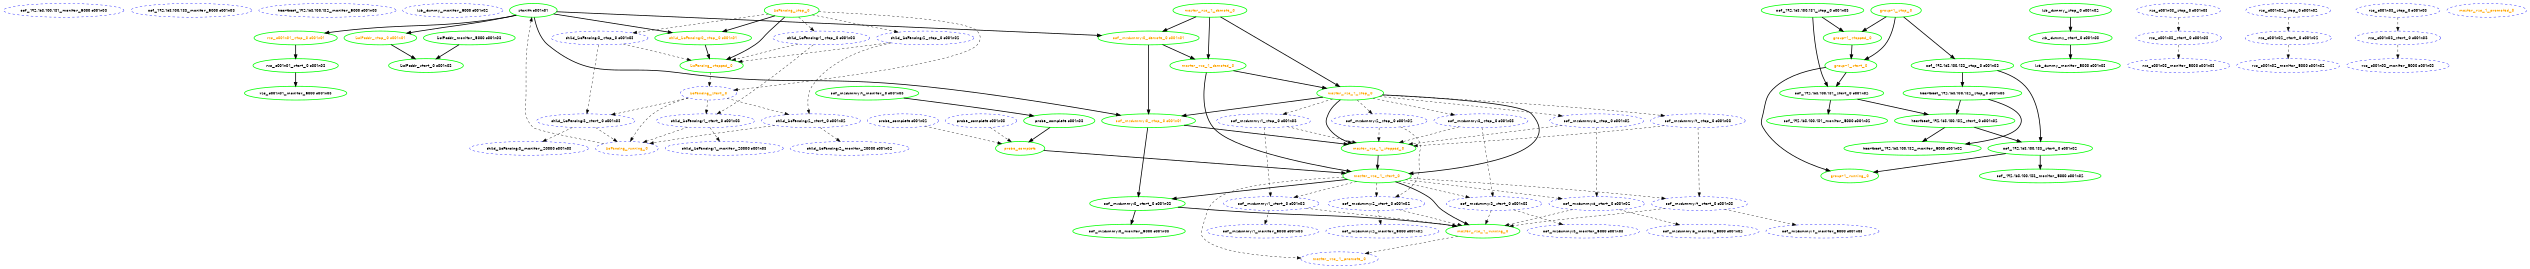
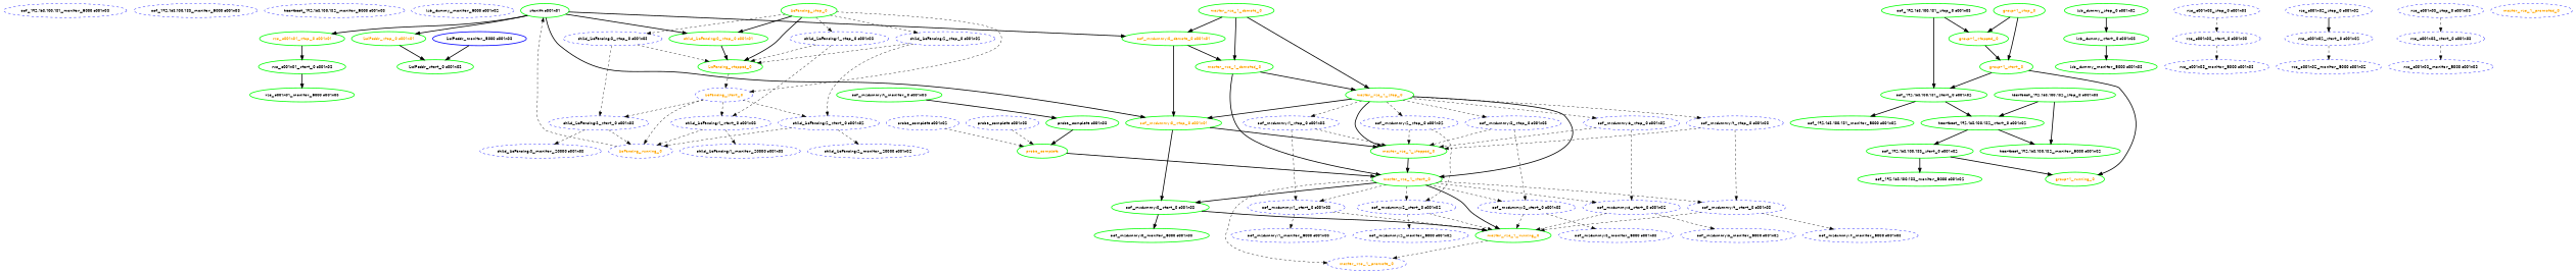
  digraph {
    fontname="Patrick Hand"
    node [color=blue fontcolor=black fontname="Patrick Hand" style=dashed]
    edge [fontname="Patrick Hand" style=dashed]
    "ocf_192.168.100.181_monitor_5000 c001n03"
    "ocf_192.168.100.183_monitor_5000 c001n03"
    "heartbeat_192.168.100.182_monitor_5000 c001n03"
    "lsb_dummy_monitor_5000 c001n02"
    probe_complete [color=green fontcolor=orange style=bold]
    master_rsc_1_start_0 [color=green fontcolor=orange style=bold]
    "ocf_msdummy:0_start_0 c001n03" [color=green style=bold]
    master_rsc_1_running_0 [color=green fontcolor=orange style=bold]
    "ocf_msdummy:1_start_0 c001n03"
    "ocf_msdummy:2_start_0 c001n02"
    "ocf_msdummy:3_start_0 c001n08"
    "ocf_msdummy:6_start_0 c001n02"
    "ocf_msdummy:7_start_0 c001n08"
    master_rsc_1_promote_0 [fontcolor=orange]
    "probe_complete c001n03" [color=green style=bold]
    "ocf_msdummy:4_monitor_0 c001n03" [color=green style=bold]
    "probe_complete c001n02"
    "probe_complete c001n08"
    "DcIPaddr_stop_0 c001n01" [color=green fontcolor=orange style=bold]
    "DcIPaddr_start_0 c001n03" [color=green style=bold]
-   "DcIPaddr_monitor_5000 c001n03" [color=green style=bold]
+   "DcIPaddr_monitor_5000 c001n03" [style=bold]
    "ocf_192.168.100.181_stop_0 c001n03" [color=green style=bold]
    "ocf_192.168.100.181_start_0 c001n02" [color=green style=bold]
    "group-1_stopped_0" [color=green fontcolor=orange style=bold]
    "ocf_192.168.100.181_monitor_5000 c001n02" [color=green style=bold]
    "heartbeat_192.168.100.182_start_0 c001n02" [color=green style=bold]
    "group-1_start_0" [color=green fontcolor=orange style=bold]
    "heartbeat_192.168.100.182_monitor_5000 c001n02" [color=green style=bold]
    "ocf_192.168.100.183_start_0 c001n02" [color=green style=bold]
    "heartbeat_192.168.100.182_stop_0 c001n03" [color=green style=bold]
    "ocf_192.168.100.183_monitor_5000 c001n02" [color=green style=bold]
    "group-1_running_0" [color=green fontcolor=orange style=bold]
-   "ocf_192.168.100.183_stop_0 c001n03" [color=green style=bold]
    "group-1_stop_0" [color=green fontcolor=orange style=bold]
    "lsb_dummy_stop_0 c001n02" [color=green style=bold]
    "lsb_dummy_start_0 c001n08" [color=green style=bold]
    "lsb_dummy_monitor_5000 c001n08" [color=green style=bold]
    "rsc_c001n01_stop_0 c001n01" [color=green fontcolor=orange style=bold]
    "rsc_c001n01_start_0 c001n03" [color=green style=bold]
    "rsc_c001n01_monitor_5000 c001n03" [color=green style=bold]
    "rsc_c001n08_stop_0 c001n08"
    "rsc_c001n08_start_0 c001n08"
    "rsc_c001n08_monitor_5000 c001n08"
    "rsc_c001n02_stop_0 c001n02"
    "rsc_c001n02_start_0 c001n02"
    "rsc_c001n02_monitor_5000 c001n02"
    "rsc_c001n03_stop_0 c001n03"
    "rsc_c001n03_start_0 c001n03"
    "rsc_c001n03_monitor_5000 c001n03"
    "child_DoFencing:0_stop_0 c001n01" [color=green fontcolor=orange style=bold]
    DoFencing_stopped_0 [color=green fontcolor=orange style=bold]
    DoFencing_start_0 [fontcolor=orange]
    "child_DoFencing:1_stop_0 c001n03"
    "child_DoFencing:1_start_0 c001n03"
    "child_DoFencing:1_monitor_20000 c001n03"
    DoFencing_running_0 [fontcolor=orange]
    "stonith c001n01" [color=green style=bold]
    "child_DoFencing:2_stop_0 c001n02"
    "child_DoFencing:2_start_0 c001n02"
    "child_DoFencing:2_monitor_20000 c001n02"
    "child_DoFencing:3_stop_0 c001n08"
    "child_DoFencing:3_start_0 c001n08"
    "child_DoFencing:3_monitor_20000 c001n08"
    "ocf_msdummy:0_stop_0 c001n01" [color=green fontcolor=orange style=bold]
    "ocf_msdummy:0_demote_0 c001n01" [color=green fontcolor=orange style=bold]
    DoFencing_stop_0 [color=green fontcolor=orange style=bold]
    master_rsc_1_stopped_0 [color=green fontcolor=orange style=bold]
    "ocf_msdummy:0_monitor_5000 c001n03" [color=green style=bold]
    master_rsc_1_demoted_0 [color=green fontcolor=orange style=bold]
    master_rsc_1_stop_0 [color=green fontcolor=orange style=bold]
    "ocf_msdummy:1_stop_0 c001n03"
    "ocf_msdummy:1_monitor_5000 c001n03"
    "ocf_msdummy:2_stop_0 c001n02"
    "ocf_msdummy:2_monitor_5000 c001n02"
    "ocf_msdummy:3_stop_0 c001n08"
    "ocf_msdummy:3_monitor_5000 c001n08"
    "ocf_msdummy:6_stop_0 c001n02"
    "ocf_msdummy:6_monitor_5000 c001n02"
    "ocf_msdummy:7_stop_0 c001n08"
    "ocf_msdummy:7_monitor_5000 c001n08"
    master_rsc_1_promoted_0 [fontcolor=orange]
    master_rsc_1_demote_0 [color=green fontcolor=orange style=bold]
    probe_complete -> master_rsc_1_start_0 [style=bold]
    master_rsc_1_start_0 -> "ocf_msdummy:0_start_0 c001n03" [style=bold]
    master_rsc_1_start_0 -> master_rsc_1_running_0 [style=bold]
    master_rsc_1_start_0 -> "ocf_msdummy:1_start_0 c001n03"
    master_rsc_1_start_0 -> "ocf_msdummy:2_start_0 c001n02"
    master_rsc_1_start_0 -> "ocf_msdummy:3_start_0 c001n08"
    master_rsc_1_start_0 -> "ocf_msdummy:6_start_0 c001n02"
    master_rsc_1_start_0 -> "ocf_msdummy:7_start_0 c001n08"
    master_rsc_1_start_0 -> master_rsc_1_promote_0
    "ocf_msdummy:0_start_0 c001n03" -> master_rsc_1_running_0 [style=bold]
    "ocf_msdummy:0_start_0 c001n03" -> "ocf_msdummy:0_monitor_5000 c001n03" [style=bold]
    master_rsc_1_running_0 -> master_rsc_1_promote_0
    "ocf_msdummy:1_start_0 c001n03" -> master_rsc_1_running_0
    "ocf_msdummy:1_start_0 c001n03" -> "ocf_msdummy:1_monitor_5000 c001n03"
    "ocf_msdummy:2_start_0 c001n02" -> master_rsc_1_running_0
    "ocf_msdummy:2_start_0 c001n02" -> "ocf_msdummy:2_monitor_5000 c001n02"
    "ocf_msdummy:3_start_0 c001n08" -> master_rsc_1_running_0
    "ocf_msdummy:3_start_0 c001n08" -> "ocf_msdummy:3_monitor_5000 c001n08"
    "ocf_msdummy:6_start_0 c001n02" -> master_rsc_1_running_0
    "ocf_msdummy:6_start_0 c001n02" -> "ocf_msdummy:6_monitor_5000 c001n02"
    "ocf_msdummy:7_start_0 c001n08" -> master_rsc_1_running_0
    "ocf_msdummy:7_start_0 c001n08" -> "ocf_msdummy:7_monitor_5000 c001n08"
    "probe_complete c001n03" -> probe_complete [style=bold]
    "ocf_msdummy:4_monitor_0 c001n03" -> "probe_complete c001n03" [style=bold]
    "probe_complete c001n02" -> probe_complete
    "probe_complete c001n08" -> probe_complete
    "DcIPaddr_stop_0 c001n01" -> "DcIPaddr_start_0 c001n03" [style=bold]
    "DcIPaddr_monitor_5000 c001n03" -> "DcIPaddr_start_0 c001n03" [style=bold]
    "ocf_192.168.100.181_stop_0 c001n03" -> "ocf_192.168.100.181_start_0 c001n02" [style=bold]
    "ocf_192.168.100.181_stop_0 c001n03" -> "group-1_stopped_0" [style=bold]
    "ocf_192.168.100.181_start_0 c001n02" -> "ocf_192.168.100.181_monitor_5000 c001n02" [style=bold]
    "ocf_192.168.100.181_start_0 c001n02" -> "heartbeat_192.168.100.182_start_0 c001n02" [style=bold]
    "group-1_stopped_0" -> "group-1_start_0" [style=bold]
    "heartbeat_192.168.100.182_start_0 c001n02" -> "heartbeat_192.168.100.182_monitor_5000 c001n02" [style=bold]
    "heartbeat_192.168.100.182_start_0 c001n02" -> "ocf_192.168.100.183_start_0 c001n02" [style=bold]
    "group-1_start_0" -> "ocf_192.168.100.181_start_0 c001n02" [style=bold]
    "group-1_start_0" -> "group-1_running_0" [style=bold]
    "ocf_192.168.100.183_start_0 c001n02" -> "ocf_192.168.100.183_monitor_5000 c001n02" [style=bold]
    "ocf_192.168.100.183_start_0 c001n02" -> "group-1_running_0" [style=bold]
    "heartbeat_192.168.100.182_stop_0 c001n03" -> "heartbeat_192.168.100.182_start_0 c001n02" [style=bold]
    "heartbeat_192.168.100.182_stop_0 c001n03" -> "heartbeat_192.168.100.182_monitor_5000 c001n02" [style=bold]
-   "ocf_192.168.100.183_stop_0 c001n03" -> "ocf_192.168.100.183_start_0 c001n02" [style=bold]
-   "ocf_192.168.100.183_stop_0 c001n03" -> "heartbeat_192.168.100.182_stop_0 c001n03" [style=bold]
    "group-1_stop_0" -> "group-1_stopped_0" [style=bold]
    "group-1_stop_0" -> "group-1_start_0" [style=bold]
-   "group-1_stop_0" -> "ocf_192.168.100.183_stop_0 c001n03" [style=bold]
    "lsb_dummy_stop_0 c001n02" -> "lsb_dummy_start_0 c001n08" [style=bold]
    "lsb_dummy_start_0 c001n08" -> "lsb_dummy_monitor_5000 c001n08" [style=bold]
    "rsc_c001n01_stop_0 c001n01" -> "rsc_c001n01_start_0 c001n03" [style=bold]
    "rsc_c001n01_start_0 c001n03" -> "rsc_c001n01_monitor_5000 c001n03" [style=bold]
    "rsc_c001n08_stop_0 c001n08" -> "rsc_c001n08_start_0 c001n08"
    "rsc_c001n08_start_0 c001n08" -> "rsc_c001n08_monitor_5000 c001n08"
-   "rsc_c001n02_stop_0 c001n02" -> "rsc_c001n02_start_0 c001n02"
+   "rsc_c001n02_stop_0 c001n02" -> "rsc_c001n02_start_0 c001n02" [style=bold]
    "rsc_c001n02_start_0 c001n02" -> "rsc_c001n02_monitor_5000 c001n02"
    "rsc_c001n03_stop_0 c001n03" -> "rsc_c001n03_start_0 c001n03"
    "rsc_c001n03_start_0 c001n03" -> "rsc_c001n03_monitor_5000 c001n03"
    "child_DoFencing:0_stop_0 c001n01" -> DoFencing_stopped_0 [style=bold]
    DoFencing_stopped_0 -> DoFencing_start_0
    DoFencing_start_0 -> "child_DoFencing:1_start_0 c001n03"
    DoFencing_start_0 -> DoFencing_running_0
    DoFencing_start_0 -> "child_DoFencing:2_start_0 c001n02"
    DoFencing_start_0 -> "child_DoFencing:3_start_0 c001n08"
    "child_DoFencing:1_stop_0 c001n03" -> DoFencing_stopped_0
    "child_DoFencing:1_stop_0 c001n03" -> "child_DoFencing:1_start_0 c001n03"
    "child_DoFencing:1_start_0 c001n03" -> "child_DoFencing:1_monitor_20000 c001n03"
    "child_DoFencing:1_start_0 c001n03" -> DoFencing_running_0
    DoFencing_running_0 -> "stonith c001n01"
    "stonith c001n01" -> "DcIPaddr_stop_0 c001n01" [style=bold]
    "stonith c001n01" -> "rsc_c001n01_stop_0 c001n01" [style=bold]
    "stonith c001n01" -> "child_DoFencing:0_stop_0 c001n01" [style=bold]
    "stonith c001n01" -> "ocf_msdummy:0_stop_0 c001n01" [style=bold]
    "stonith c001n01" -> "ocf_msdummy:0_demote_0 c001n01" [style=bold]
    "child_DoFencing:2_stop_0 c001n02" -> DoFencing_stopped_0
    "child_DoFencing:2_stop_0 c001n02" -> "child_DoFencing:2_start_0 c001n02"
    "child_DoFencing:2_start_0 c001n02" -> DoFencing_running_0
    "child_DoFencing:2_start_0 c001n02" -> "child_DoFencing:2_monitor_20000 c001n02"
    "child_DoFencing:3_stop_0 c001n08" -> DoFencing_stopped_0
    "child_DoFencing:3_stop_0 c001n08" -> "child_DoFencing:3_start_0 c001n08"
    "child_DoFencing:3_start_0 c001n08" -> DoFencing_running_0
    "child_DoFencing:3_start_0 c001n08" -> "child_DoFencing:3_monitor_20000 c001n08"
    "ocf_msdummy:0_stop_0 c001n01" -> "ocf_msdummy:0_start_0 c001n03" [style=bold]
    "ocf_msdummy:0_stop_0 c001n01" -> master_rsc_1_stopped_0 [style=bold]
    "ocf_msdummy:0_demote_0 c001n01" -> "ocf_msdummy:0_stop_0 c001n01" [style=bold]
    "ocf_msdummy:0_demote_0 c001n01" -> master_rsc_1_demoted_0 [style=bold]
    DoFencing_stop_0 -> "child_DoFencing:0_stop_0 c001n01" [style=bold]
    DoFencing_stop_0 -> DoFencing_stopped_0 [style=bold]
    DoFencing_stop_0 -> DoFencing_start_0
    DoFencing_stop_0 -> "child_DoFencing:1_stop_0 c001n03"
    DoFencing_stop_0 -> "child_DoFencing:2_stop_0 c001n02"
    DoFencing_stop_0 -> "child_DoFencing:3_stop_0 c001n08"
    master_rsc_1_stopped_0 -> master_rsc_1_start_0 [style=bold]
    master_rsc_1_demoted_0 -> master_rsc_1_start_0 [style=bold]
    master_rsc_1_demoted_0 -> master_rsc_1_stop_0 [style=bold]
    master_rsc_1_stop_0 -> master_rsc_1_start_0 [style=bold]
    master_rsc_1_stop_0 -> "ocf_msdummy:0_stop_0 c001n01" [style=bold]
    master_rsc_1_stop_0 -> master_rsc_1_stopped_0 [style=bold]
    master_rsc_1_stop_0 -> "ocf_msdummy:1_stop_0 c001n03"
    master_rsc_1_stop_0 -> "ocf_msdummy:2_stop_0 c001n02"
    master_rsc_1_stop_0 -> "ocf_msdummy:3_stop_0 c001n08"
    master_rsc_1_stop_0 -> "ocf_msdummy:6_stop_0 c001n02"
    master_rsc_1_stop_0 -> "ocf_msdummy:7_stop_0 c001n08"
    "ocf_msdummy:1_stop_0 c001n03" -> "ocf_msdummy:1_start_0 c001n03"
    "ocf_msdummy:1_stop_0 c001n03" -> master_rsc_1_stopped_0
    "ocf_msdummy:2_stop_0 c001n02" -> "ocf_msdummy:2_start_0 c001n02"
    "ocf_msdummy:2_stop_0 c001n02" -> master_rsc_1_stopped_0
    "ocf_msdummy:3_stop_0 c001n08" -> "ocf_msdummy:3_start_0 c001n08"
    "ocf_msdummy:3_stop_0 c001n08" -> master_rsc_1_stopped_0
    "ocf_msdummy:6_stop_0 c001n02" -> "ocf_msdummy:6_start_0 c001n02"
    "ocf_msdummy:6_stop_0 c001n02" -> master_rsc_1_stopped_0
    "ocf_msdummy:7_stop_0 c001n08" -> "ocf_msdummy:7_start_0 c001n08"
    "ocf_msdummy:7_stop_0 c001n08" -> master_rsc_1_stopped_0
    master_rsc_1_demote_0 -> "ocf_msdummy:0_demote_0 c001n01" [style=bold]
    master_rsc_1_demote_0 -> master_rsc_1_demoted_0 [style=bold]
    master_rsc_1_demote_0 -> master_rsc_1_stop_0 [style=bold]
  }
